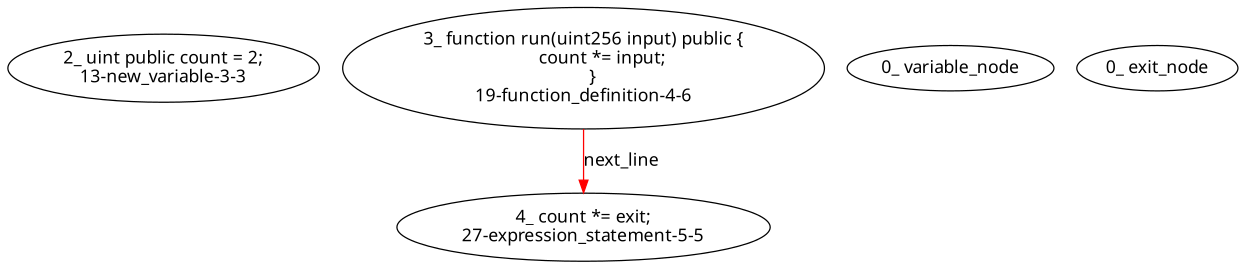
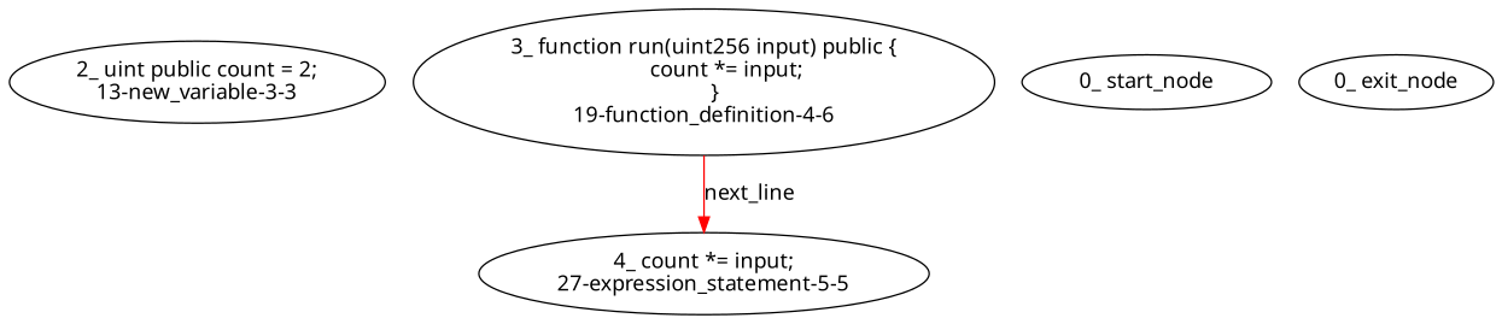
  digraph {
    fontname="Noto Sans"
    node [fontname="Noto Sans"]
    n1 [label="2_ uint public count = 2;\n13-new_variable-3-3" type_label=new_variable]
    n2 [label="3_ function run(uint256 input) public {\n        count *= input;\n    }\n19-function_definition-4-6" method="run(uint256 input)" type_label=function_definition]
-   n3 [label="4_ count *= exit;\n27-expression_statement-5-5" method="run(uint256 input)" type_label=expression_statement]
-   n4 [label="0_ variable_node" type_label=start]
+   n3 [label="4_ count *= input;\n27-expression_statement-5-5" method="run(uint256 input)" type_label=expression_statement]
+   n4 [label="0_ start_node" type_label=start]
    n5 [label="0_ exit_node" type_label=exit]
    n2 -> n3 [color=red controlflow_type=next_line edge_type=CFG_edge label=next_line fontname="Noto Sans"]
  }
